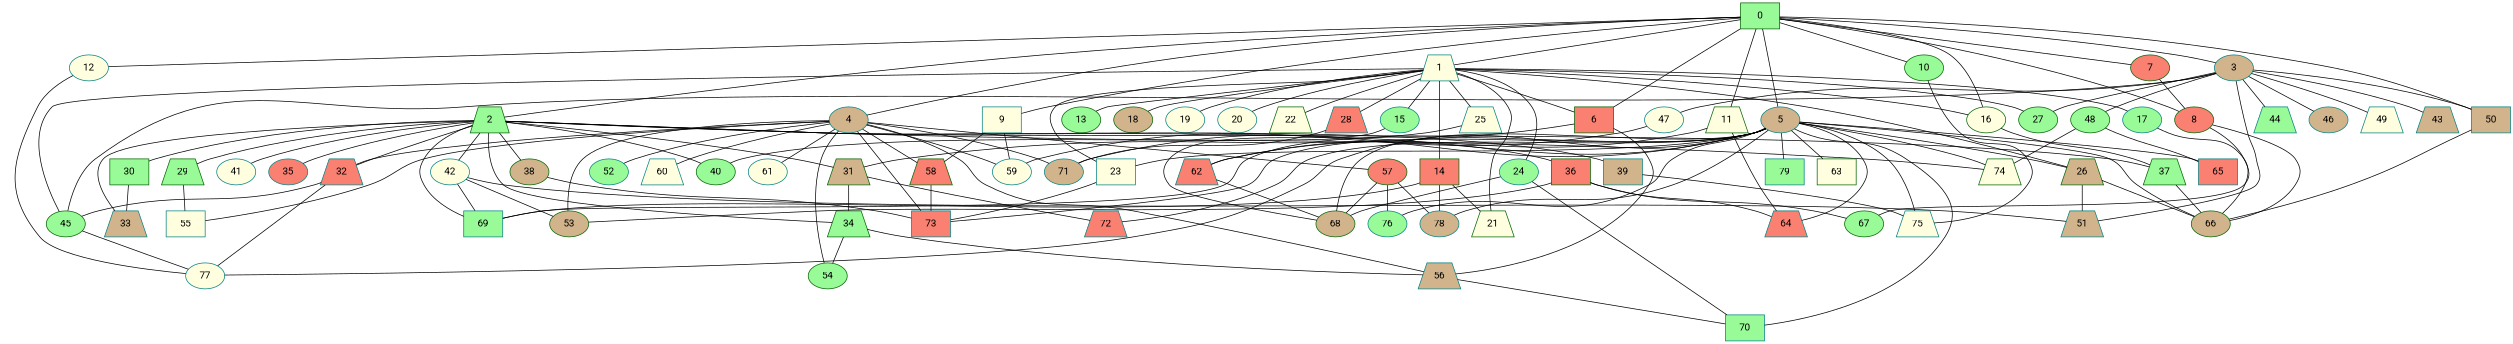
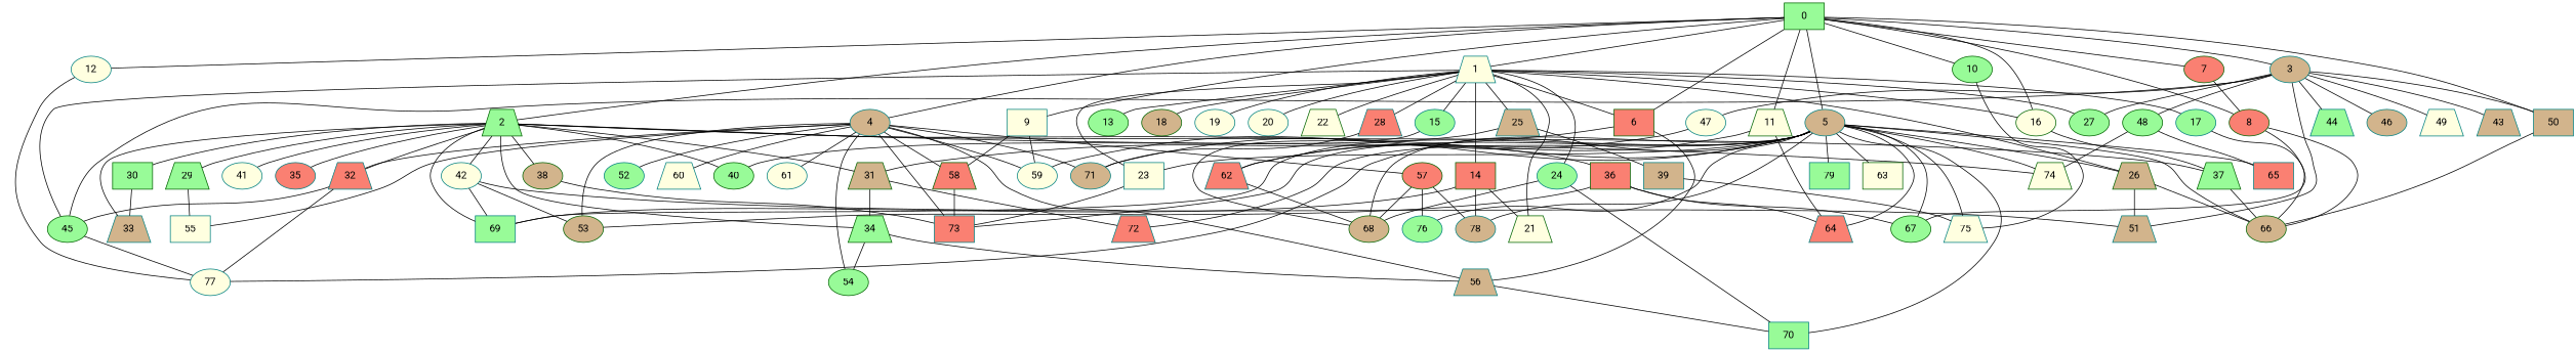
  graph {
    fontname=Roboto
    node [color=teal fillcolor=palegreen fontname=Roboto shape=ellipse style=filled]
    edge [fontname=Roboto]
    0 [color=darkgreen shape=box]
    1 [fillcolor=lightyellow shape=trapezium]
    2 [color=darkgreen shape=trapezium]
    3 [fillcolor=tan]
    4 [fillcolor=tan]
    5 [fillcolor=tan]
    6 [color=darkgreen fillcolor=salmon shape=box]
    7 [color=darkgreen fillcolor=salmon]
    8 [color=darkgreen fillcolor=salmon]
    9 [fillcolor=lightyellow shape=box]
    10 [color=darkgreen]
    11 [color=darkgreen fillcolor=lightyellow shape=trapezium]
    12 [fillcolor=lightyellow]
    16 [color=darkgreen fillcolor=lightyellow]
    50 [fillcolor=tan shape=box]
    13 [color=darkgreen]
    14 [color=darkgreen fillcolor=salmon shape=box]
    15
    17
    18 [color=darkgreen fillcolor=tan]
    19 [fillcolor=lightyellow]
    20 [fillcolor=lightyellow]
    21 [color=darkgreen fillcolor=lightyellow shape=trapezium]
    22 [color=darkgreen fillcolor=lightyellow shape=trapezium]
    23 [fillcolor=lightyellow shape=box]
    24
-   25 [fillcolor=lightyellow shape=trapezium]
+   25 [fillcolor=tan shape=trapezium]
    26 [color=darkgreen fillcolor=tan shape=trapezium]
    27 [color=darkgreen]
    28 [fillcolor=salmon shape=trapezium]
    45 [color=darkgreen]
    32 [fillcolor=salmon shape=trapezium]
    34 [color=darkgreen shape=trapezium]
    35 [fillcolor=salmon]
    36 [color=darkgreen fillcolor=salmon shape=box]
    37 [color=darkgreen shape=trapezium]
    38 [color=darkgreen fillcolor=tan]
    33 [fillcolor=tan shape=trapezium]
    40 [color=darkgreen]
    41 [fillcolor=lightyellow]
    42 [fillcolor=lightyellow]
    39 [fillcolor=tan shape=box]
    29 [color=darkgreen shape=trapezium]
    30 [color=darkgreen shape=box]
    31 [color=darkgreen fillcolor=tan shape=trapezium]
    74 [color=darkgreen fillcolor=lightyellow shape=trapezium]
    69 [shape=box]
    43 [fillcolor=tan shape=trapezium]
    44 [shape=trapezium]
    46 [fillcolor=tan]
    47 [fillcolor=lightyellow]
    48 [color=darkgreen]
    49 [fillcolor=lightyellow shape=trapezium]
    51 [fillcolor=tan shape=trapezium]
    52
    53 [color=darkgreen fillcolor=tan]
    54 [color=darkgreen]
    55 [fillcolor=lightyellow shape=box]
    56 [fillcolor=tan shape=trapezium]
    57 [color=darkgreen fillcolor=salmon]
    58 [color=darkgreen fillcolor=salmon shape=trapezium]
    59 [fillcolor=lightyellow]
    60 [fillcolor=lightyellow shape=trapezium]
    61 [fillcolor=lightyellow]
    71 [fillcolor=tan]
    73 [fillcolor=salmon shape=box]
    64 [fillcolor=salmon shape=trapezium]
    66 [color=darkgreen fillcolor=tan]
    67 [color=darkgreen]
    68 [color=darkgreen fillcolor=tan]
    70 [shape=box]
    65 [fillcolor=salmon shape=box]
    72 [fillcolor=salmon shape=trapezium]
    76
    77 [fillcolor=lightyellow]
    78 [fillcolor=tan]
    79 [shape=box]
    75 [fillcolor=lightyellow shape=trapezium]
    62 [fillcolor=salmon shape=trapezium]
    63 [color=darkgreen fillcolor=lightyellow shape=box]
    0 -- 1
    0 -- 2
    0 -- 3
    0 -- 4
    0 -- 5
    0 -- 6
    0 -- 7
    0 -- 8
    0 -- 9
    0 -- 10
    0 -- 11
    0 -- 12
    0 -- 16
    0 -- 50
    1 -- 6
    1 -- 16
    1 -- 13
    1 -- 14
    1 -- 15
    1 -- 17
    1 -- 18
    1 -- 19
    1 -- 20
    1 -- 21
    1 -- 22
    1 -- 23
    1 -- 24
    1 -- 25
    1 -- 26
    1 -- 27
    1 -- 28
    1 -- 45
    2 -- 32
    2 -- 34
    2 -- 35
    2 -- 36
    2 -- 37
    2 -- 38
    2 -- 33
    2 -- 40
    2 -- 41
    2 -- 42
-   2 -- 39
+   25 -- 39
    2 -- 29
    2 -- 30
    2 -- 31
    2 -- 74
    2 -- 69
    3 -- 50
    3 -- 27
    3 -- 45
    3 -- 43
    3 -- 44
    3 -- 46
    3 -- 47
    3 -- 48
    3 -- 49
    3 -- 51
    4 -- 32
    4 -- 52
    4 -- 53
    4 -- 54
    4 -- 55
    4 -- 56
    4 -- 57
    4 -- 58
    4 -- 59
    4 -- 60
    4 -- 61
    4 -- 71
    4 -- 73
    5 -- 23
    5 -- 26
    5 -- 74
    5 -- 69
    5 -- 71
    5 -- 73
    5 -- 64
    5 -- 66
+   5 -- 67
    5 -- 68
    5 -- 70
    5 -- 65
    5 -- 72
    5 -- 76
    5 -- 77
    5 -- 78
    5 -- 79
    5 -- 75
    5 -- 62
    5 -- 63
    6 -- 31
    6 -- 56
    7 -- 8
    8 -- 66
    8 -- 67
    9 -- 58
    9 -- 59
    10 -- 75
    11 -- 64
    11 -- 62
    12 -- 77
    16 -- 37
    50 -- 66
    14 -- 21
    14 -- 69
    14 -- 78
    15 -- 68
    17 -- 66
    23 -- 73
    24 -- 68
    24 -- 70
    25 -- 40
    26 -- 51
    26 -- 66
    28 -- 71
    45 -- 77
    32 -- 45
    32 -- 77
    34 -- 54
    34 -- 56
    36 -- 53
    36 -- 64
    36 -- 67
    37 -- 66
    38 -- 73
    42 -- 69
    42 -- 51
    42 -- 53
    39 -- 75
    29 -- 55
    30 -- 33
    31 -- 34
    31 -- 72
    47 -- 59
    48 -- 74
    48 -- 65
    56 -- 70
    57 -- 68
    57 -- 76
    57 -- 78
    58 -- 73
    62 -- 68
  }
